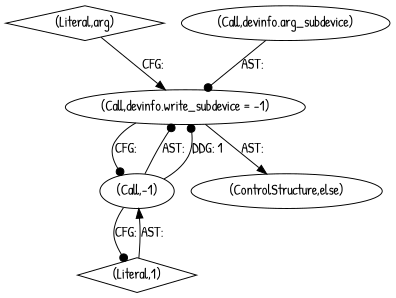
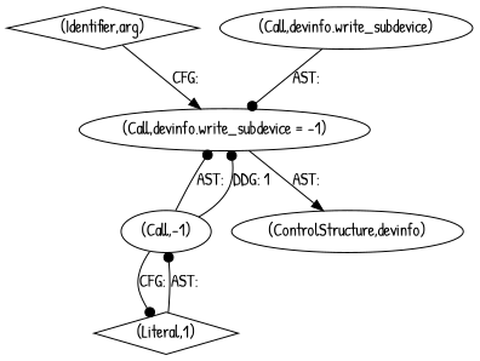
  digraph {
    fontname="Patrick Hand"
    node [fontname="Patrick Hand" shape=ellipse]
    edge [arrowhead=dot fontname="Patrick Hand"]
    n1 [label="(Call,devinfo.write_subdevice = -1)"]
    n2 [label="(Call,-1)"]
-   n3 [label="(ControlStructure,else)"]
+   n3 [label="(ControlStructure,devinfo)"]
    n4 [label="(Literal,1)" shape=diamond]
-   n5 [label="(Literal,arg)" shape=diamond]
-   n6 [label="(Call,devinfo.arg_subdevice)"]
-   n1 -> n2 [label="CFG: "]
+   n5 [label="(Identifier,arg)" shape=diamond]
+   n6 [label="(Call,devinfo.write_subdevice)"]
    n1 -> n3 [arrowhead=normal label="AST: "]
    n2 -> n1 [label="AST: "]
    n2 -> n1 [label="DDG: 1"]
    n2 -> n4 [label="CFG: "]
-   n4 -> n2 [arrowhead=normal label="AST: "]
+   n4 -> n2 [label="AST: "]
    n5 -> n1 [arrowhead=normal label="CFG: "]
    n6 -> n1 [label="AST: "]
  }
